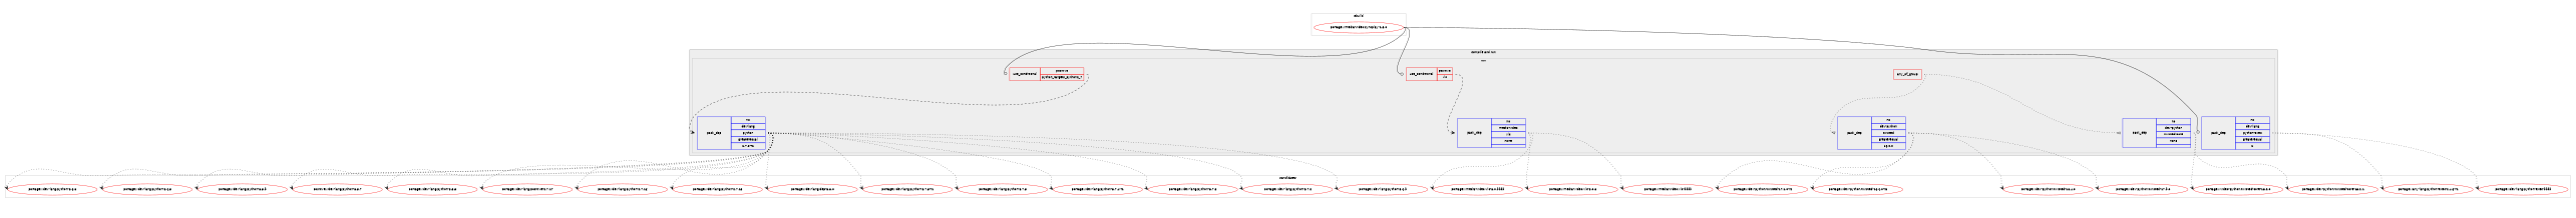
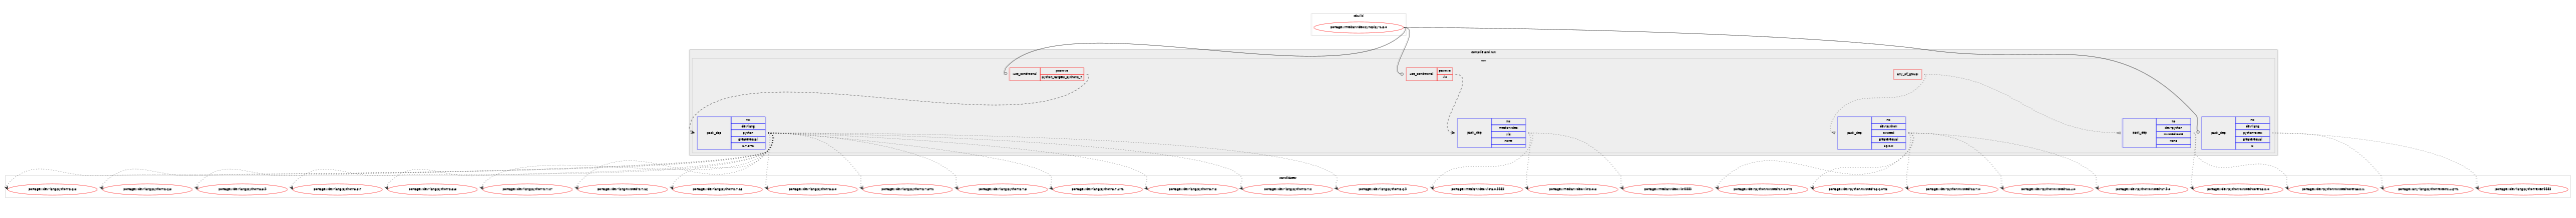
  digraph {
    compound=true
    concentrate=true
    fontname=Helvetica
    fontsize=10
    newrank=true
    rankdir=TB
    ranksep=1.5
    node [color=red fontname=Helvetica fontsize=10]
    edge [arrowhead=vee headport=w style=dotted tailport=e weight=100]
    n1 [label="portage://media-video/syncplay-1.5.0" width=4]
    n2 [color=blue label=<<TABLE BORDER="0" CELLBORDER="1" CELLSPACING="0" CELLPADDING="4" WIDTH="220"><TR><TD ROWSPAN="6" CELLPADDING="30">pack_dep</TD></TR><TR><TD WIDTH="110">no</TD></TR><TR><TD>dev-python</TD></TR><TR><TD>twisted</TD></TR><TR><TD>greaterequal</TD></TR><TR><TD>16.0.0</TD></TR></TABLE>> shape=none]
    n3 [color=blue label=<<TABLE BORDER="0" CELLBORDER="1" CELLSPACING="0" CELLPADDING="4" WIDTH="220"><TR><TD ROWSPAN="6" CELLPADDING="30">pack_dep</TD></TR><TR><TD WIDTH="110">no</TD></TR><TR><TD>dev-python</TD></TR><TR><TD>twisted-core</TD></TR><TR><TD>none</TD></TR><TR><TD></TD></TR></TABLE>> shape=none]
    n4 [label=<<TABLE BORDER="0" CELLBORDER="1" CELLSPACING="0" CELLPADDING="4"><TR><TD CELLPADDING="10">any_of_group</TD></TR></TABLE>> shape=none]
    n5 [color=blue label=<<TABLE BORDER="0" CELLBORDER="1" CELLSPACING="0" CELLPADDING="4" WIDTH="220"><TR><TD ROWSPAN="6" CELLPADDING="30">pack_dep</TD></TR><TR><TD WIDTH="110">no</TD></TR><TR><TD>dev-lang</TD></TR><TR><TD>python</TD></TR><TR><TD>greaterequal</TD></TR><TR><TD>2.7.5-r2</TD></TR></TABLE>> shape=none]
    n6 [label=<<TABLE BORDER="0" CELLBORDER="1" CELLSPACING="0" CELLPADDING="4"><TR><TD ROWSPAN="3" CELLPADDING="10">use_conditional</TD></TR><TR><TD>positive</TD></TR><TR><TD>python_targets_python2_7</TD></TR></TABLE>> shape=none]
    n7 [color=blue label=<<TABLE BORDER="0" CELLBORDER="1" CELLSPACING="0" CELLPADDING="4" WIDTH="220"><TR><TD ROWSPAN="6" CELLPADDING="30">pack_dep</TD></TR><TR><TD WIDTH="110">no</TD></TR><TR><TD>media-video</TD></TR><TR><TD>vlc</TD></TR><TR><TD>none</TD></TR><TR><TD></TD></TR></TABLE>> shape=none]
    n8 [label=<<TABLE BORDER="0" CELLBORDER="1" CELLSPACING="0" CELLPADDING="4"><TR><TD ROWSPAN="3" CELLPADDING="10">use_conditional</TD></TR><TR><TD>positive</TD></TR><TR><TD>vlc</TD></TR></TABLE>> shape=none]
    n9 [color=blue label=<<TABLE BORDER="0" CELLBORDER="1" CELLSPACING="0" CELLPADDING="4" WIDTH="220"><TR><TD ROWSPAN="6" CELLPADDING="30">pack_dep</TD></TR><TR><TD WIDTH="110">no</TD></TR><TR><TD>dev-lang</TD></TR><TR><TD>python-exec</TD></TR><TR><TD>greaterequal</TD></TR><TR><TD>2</TD></TR></TABLE>> shape=none]
    n10 [label="portage://dev-python/twisted-16.6.0-r3" width=4]
    n11 [label="portage://dev-python/twisted-17.1.0-r2" width=4]
    n12 [label="portage://dev-python/twisted-17.9.0" width=4]
    n13 [label="portage://dev-python/twisted-18.4.0" width=4]
-   n15 [label="portage://video-python/twisted-core-13.2.0" width=4]
+   n14 [label="portage://dev-python/twisted-18.7.0" width=4]
+   n15 [label="portage://dev-python/twisted-core-13.2.0" width=4]
    n16 [label="portage://dev-python/twisted-core-15.2.1" width=4]
    n17 [label="portage://dev-lang/python-2.7.15" width=4]
-   n18 [label="portage://dev-lang/python-2.7.16" width=4]
-   n19 [label="portage://dev-lang/positive-2.7.17" width=4]
+   n18 [label="portage://dev-lang/twisted-2.7.16" width=4]
+   n19 [label="portage://dev-lang/python-2.7.17" width=4]
    n20 [label="portage://dev-lang/python-3.5.5" width=4]
-   n21 [label="positive://dev-lang/python-3.5.7" width=4]
+   n21 [label="portage://dev-lang/python-3.5.7" width=4]
    n22 [label="portage://dev-lang/python-3.5.9" width=4]
    n23 [label="portage://dev-lang/python-3.6.5" width=4]
    n24 [label="portage://dev-lang/python-3.6.8" width=4]
    n25 [label="portage://dev-lang/python-5.6.9" width=4]
    n26 [label="portage://dev-lang/python-3.7.2" width=4]
    n27 [label="portage://dev-lang/python-3.7.3" width=4]
    n28 [label="portage://dev-lang/python-3.7.4-r1" width=4]
    n29 [label="portage://dev-lang/python-3.7.5" width=4]
    n30 [label="portage://dev-lang/python-3.7.5-r1" width=4]
-   n31 [label="portage://dev-lang/dep-3.8.0" width=4]
+   n31 [label="portage://dev-lang/python-3.8.0" width=4]
    n32 [label="portage://media-video/vlc-3.0.8" width=4]
    n33 [label="portage://media-video/vlc-3.0.9999" width=4]
    n34 [label="portage://media-video/vlc-9999" width=4]
    n35 [label="portage://any-lang/python-exec-2.4.6-r1" width=4]
    n36 [label="portage://dev-lang/python-exec-9999" width=4]
    subgraph cluster_1 {
      color=gray
      label=<<i>ebuild</i>>
      rank=same
      n1
    }
    subgraph cluster_2 {
      color=gray
      label=<<i>dependencies</i>>
      subgraph cluster_3 {
        color=gray
        fillcolor="#eeeeee"
        label=<<i>compile</i>>
        style=filled
      }
      subgraph cluster_4 {
        color=gray
        fillcolor="#eeeeee"
        label=<<i>compile and run</i>>
        style=filled
      }
      subgraph cluster_5 {
        color=gray
        fillcolor="#eeeeee"
        label=<<i>run</i>>
        style=filled
        subgraph sub_6 {
          color=gray
          fillcolor="#eeeeee"
          label=<<i>run</i>>
          style=filled
          n4
          subgraph sub_7 {
            color=gray
            fillcolor="#eeeeee"
            label=<<i>run</i>>
            style=filled
            n2
          }
          subgraph sub_8 {
            color=gray
            fillcolor="#eeeeee"
            label=<<i>run</i>>
            style=filled
            n3
          }
        }
        subgraph sub_9 {
          color=gray
          fillcolor="#eeeeee"
          label=<<i>run</i>>
          style=filled
          n6
          subgraph sub_10 {
            color=gray
            fillcolor="#eeeeee"
            label=<<i>run</i>>
            style=filled
            n5
          }
        }
        subgraph sub_11 {
          color=gray
          fillcolor="#eeeeee"
          label=<<i>run</i>>
          style=filled
          n8
          subgraph sub_12 {
            color=gray
            fillcolor="#eeeeee"
            label=<<i>run</i>>
            style=filled
            n7
          }
        }
        subgraph sub_13 {
          color=gray
          fillcolor="#eeeeee"
          label=<<i>run</i>>
          style=filled
          n9
        }
      }
    }
    subgraph cluster_14 {
      color=gray
      label=<<i>candidates</i>>
      rank=same
      subgraph sub_15 {
        color=black
        label=<<i>candidates</i>>
        nodesep=1
        rank=same
        n10
        n11
        n12
        n13
+       n14
      }
      subgraph sub_16 {
        color=black
        label=<<i>candidates</i>>
        nodesep=1
        rank=same
        n15
        n16
      }
      subgraph sub_17 {
        color=black
        label=<<i>candidates</i>>
        nodesep=1
        rank=same
        n17
        n18
        n19
        n20
        n21
        n22
        n23
        n24
        n25
        n26
        n27
        n28
        n29
        n30
        n31
      }
      subgraph sub_18 {
        color=black
        label=<<i>candidates</i>>
        nodesep=1
        rank=same
        n32
        n33
        n34
      }
      subgraph sub_19 {
        color=black
        label=<<i>candidates</i>>
        nodesep=1
        rank=same
        n35
        n36
      }
    }
    n1 -> n6 [arrowhead=odot style=solid weight=20]
    n1 -> n8 [arrowhead=odot style=solid weight=20]
    n1 -> n9 [arrowhead=odot style=solid weight=20]
    n2 -> n10
    n2 -> n11
    n2 -> n12
    n2 -> n13
+   n2 -> n14
    n3 -> n15
    n3 -> n16
    n4 -> n2 [arrowhead=oinv weight=20]
    n4 -> n3 [arrowhead=oinv weight=20]
    n5 -> n17
    n5 -> n18
    n5 -> n19
    n5 -> n20
    n5 -> n21
    n5 -> n22
    n5 -> n23
    n5 -> n24
    n5 -> n25
    n5 -> n26
    n5 -> n27
    n5 -> n28
    n5 -> n29
    n5 -> n30
    n5 -> n31
    n6 -> n5 [style=dashed weight=20]
    n7 -> n32
    n7 -> n33
    n7 -> n34
    n8 -> n7 [style=dashed weight=20]
    n9 -> n35
    n9 -> n36
  }
